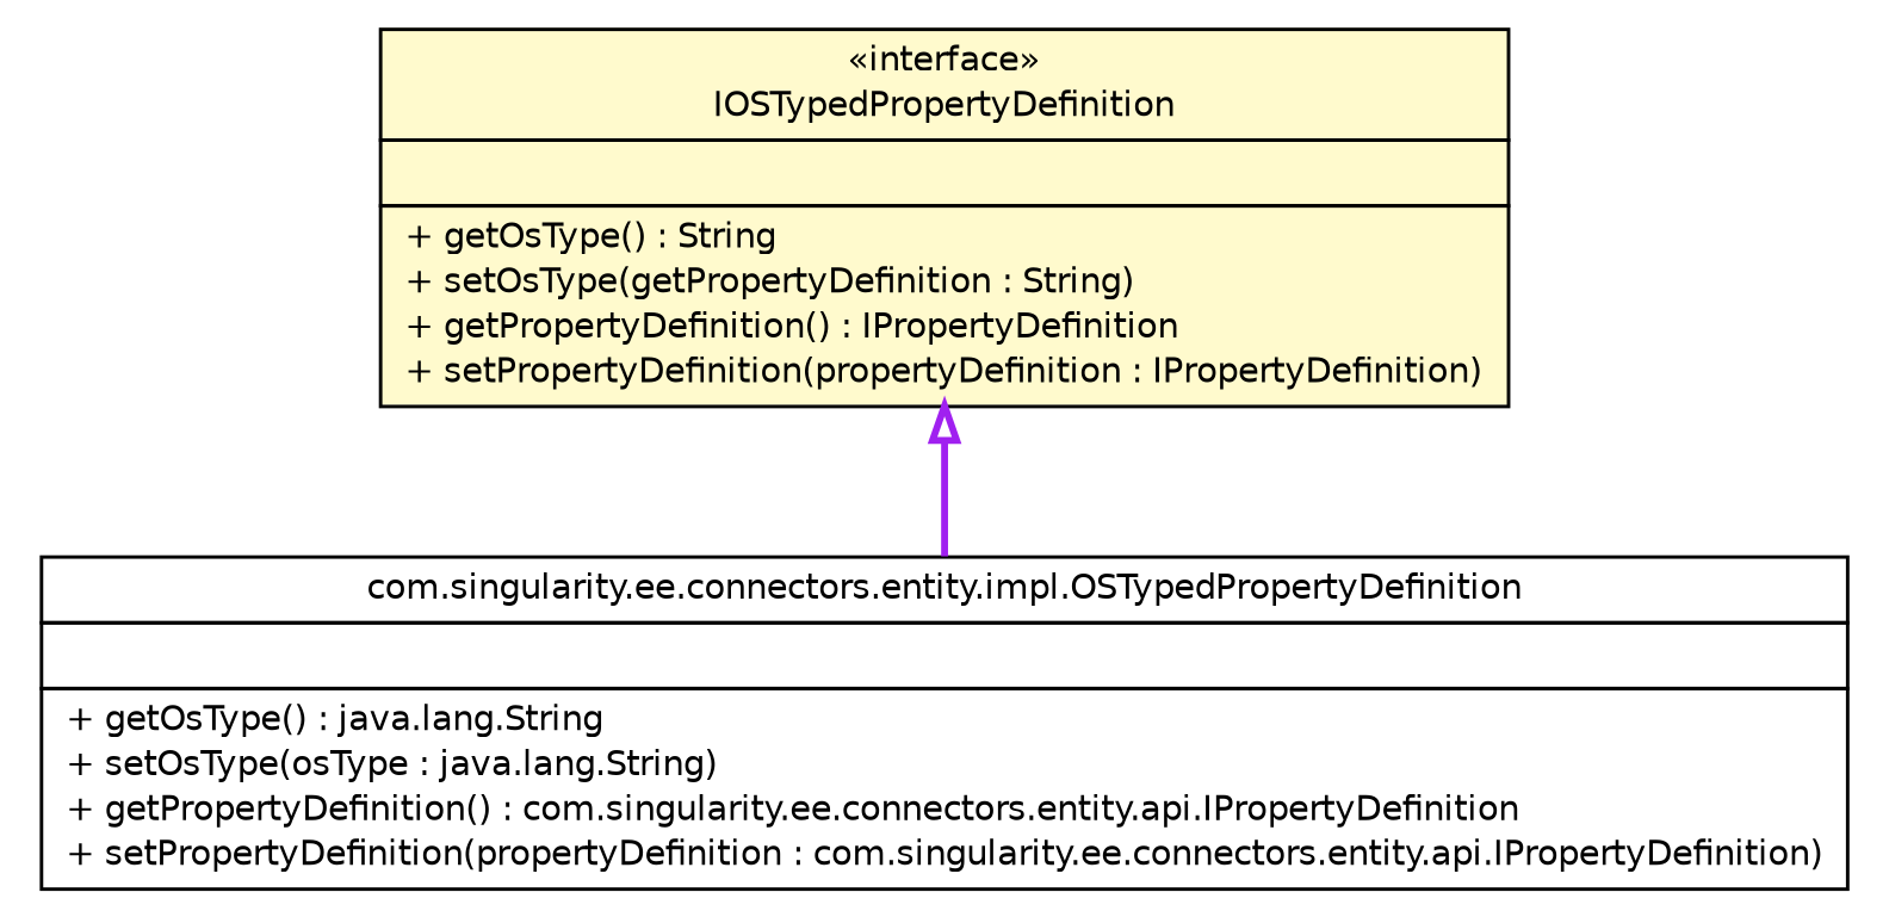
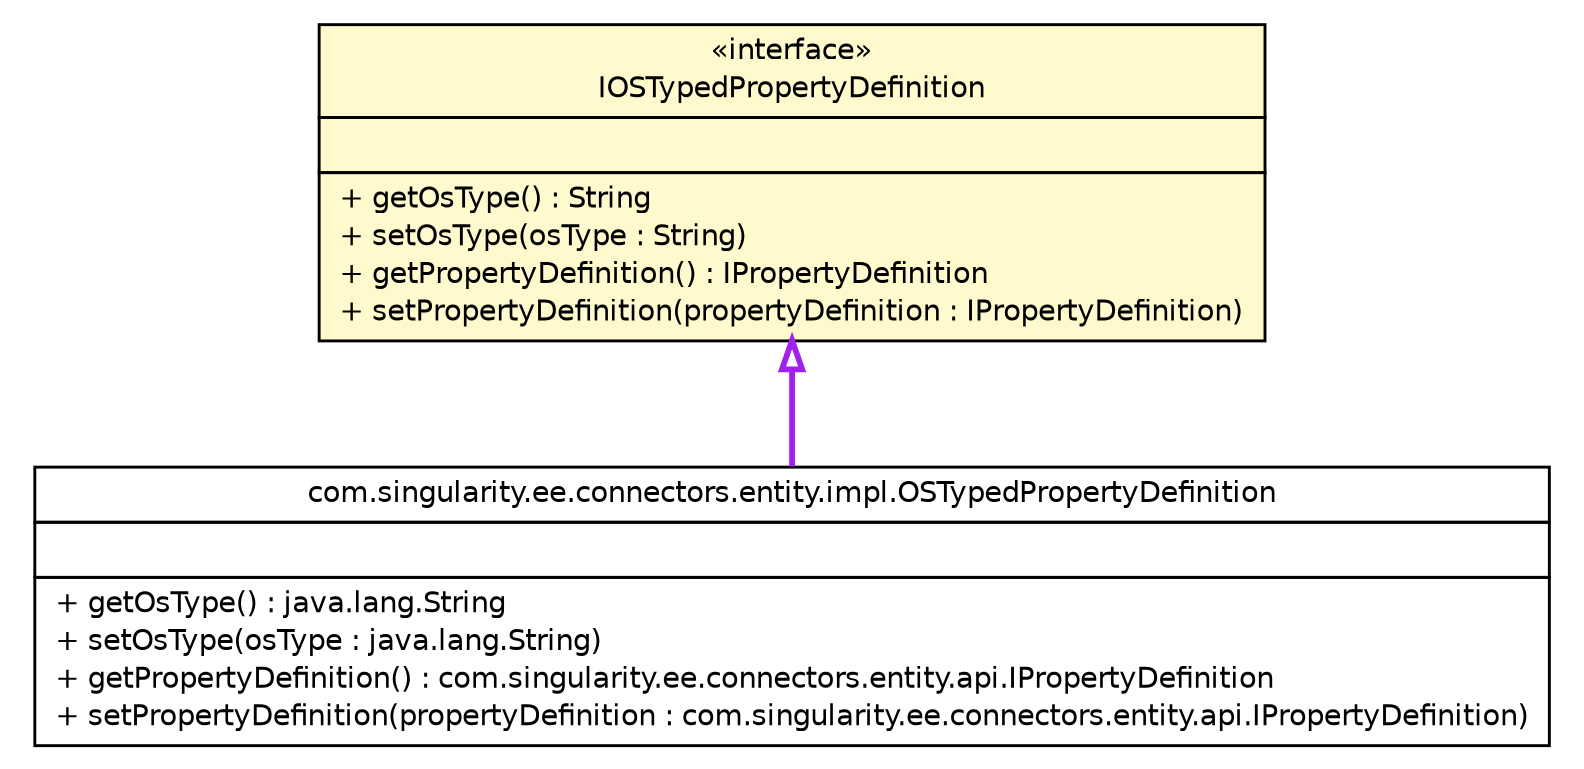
  digraph {
    nodesep=0.25
    ranksep=0.5
    node [fontcolor=black fontname=Helvetica fontsize=10.0 shape=plaintext]
-   n1 [label=<<table title="com.singularity.ee.connectors.entity.api.IOSTypedPropertyDefinition" border="0" cellborder="1" cellspacing="0" cellpadding="2" port="p" bgcolor="lemonChiffon" href="./IOSTypedPropertyDefinition.html"> 		<tr><td><table border="0" cellspacing="0" cellpadding="1"> <tr><td align="center" balign="center"> &#171;interface&#187; </td></tr> <tr><td align="center" balign="center"> IOSTypedPropertyDefinition </td></tr> 		</table></td></tr> 		<tr><td><table border="0" cellspacing="0" cellpadding="1"> <tr><td align="left" balign="left">  </td></tr> 		</table></td></tr> 		<tr><td><table border="0" cellspacing="0" cellpadding="1"> <tr><td align="left" balign="left"> + getOsType() : String </td></tr> <tr><td align="left" balign="left"> + setOsType(getPropertyDefinition : String) </td></tr> <tr><td align="left" balign="left"> + getPropertyDefinition() : IPropertyDefinition </td></tr> <tr><td align="left" balign="left"> + setPropertyDefinition(propertyDefinition : IPropertyDefinition) </td></tr> 		</table></td></tr> 		</table>>]
+   n1 [label=<<table title="com.singularity.ee.connectors.entity.api.IOSTypedPropertyDefinition" border="0" cellborder="1" cellspacing="0" cellpadding="2" port="p" bgcolor="lemonChiffon" href="./IOSTypedPropertyDefinition.html"> 		<tr><td><table border="0" cellspacing="0" cellpadding="1"> <tr><td align="center" balign="center"> &#171;interface&#187; </td></tr> <tr><td align="center" balign="center"> IOSTypedPropertyDefinition </td></tr> 		</table></td></tr> 		<tr><td><table border="0" cellspacing="0" cellpadding="1"> <tr><td align="left" balign="left">  </td></tr> 		</table></td></tr> 		<tr><td><table border="0" cellspacing="0" cellpadding="1"> <tr><td align="left" balign="left"> + getOsType() : String </td></tr> <tr><td align="left" balign="left"> + setOsType(osType : String) </td></tr> <tr><td align="left" balign="left"> + getPropertyDefinition() : IPropertyDefinition </td></tr> <tr><td align="left" balign="left"> + setPropertyDefinition(propertyDefinition : IPropertyDefinition) </td></tr> 		</table></td></tr> 		</table>>]
    n2 [label=<<table title="com.singularity.ee.connectors.entity.impl.OSTypedPropertyDefinition" border="0" cellborder="1" cellspacing="0" cellpadding="2" port="p" href="../impl/OSTypedPropertyDefinition.html"> 		<tr><td><table border="0" cellspacing="0" cellpadding="1"> <tr><td align="center" balign="center"> com.singularity.ee.connectors.entity.impl.OSTypedPropertyDefinition </td></tr> 		</table></td></tr> 		<tr><td><table border="0" cellspacing="0" cellpadding="1"> <tr><td align="left" balign="left">  </td></tr> 		</table></td></tr> 		<tr><td><table border="0" cellspacing="0" cellpadding="1"> <tr><td align="left" balign="left"> + getOsType() : java.lang.String </td></tr> <tr><td align="left" balign="left"> + setOsType(osType : java.lang.String) </td></tr> <tr><td align="left" balign="left"> + getPropertyDefinition() : com.singularity.ee.connectors.entity.api.IPropertyDefinition </td></tr> <tr><td align="left" balign="left"> + setPropertyDefinition(propertyDefinition : com.singularity.ee.connectors.entity.api.IPropertyDefinition) </td></tr> 		</table></td></tr> 		</table>>]
    n1 -> n2 [arrowtail=empty dir=back fontname=Helvetica fontsize=10 headport=p labelfontname=Helvetica labelfontsize=10 style=bold tailport=p color=purple]
  }
